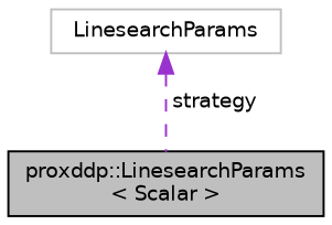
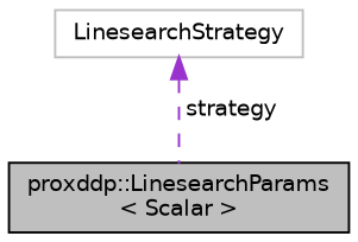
  digraph {
    node [fontname=Helvetica fontsize=10 shape=record]
    n1 [color=black fillcolor=grey75 fontcolor=black height=0.2 label="proxddp::LinesearchParams\l\< Scalar \>" style=filled width=0.4]
-   n2 [color=grey75 height=0.2 label=LinesearchParams width=0.4]
+   n2 [color=grey75 height=0.2 label=LinesearchStrategy width=0.4]
    n2 -> n1 [color=darkorchid3 dir=back fontname=Helvetica fontsize=10 label=" strategy" labelfontname=Helvetica labelfontsize=10 style=dashed]
  }
